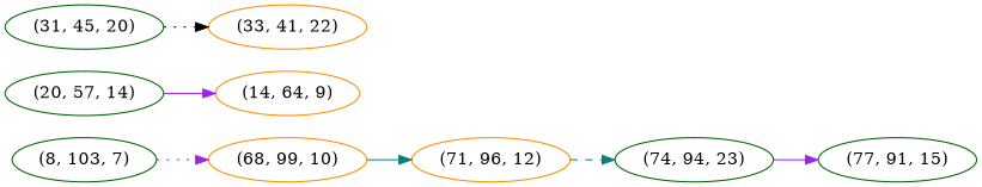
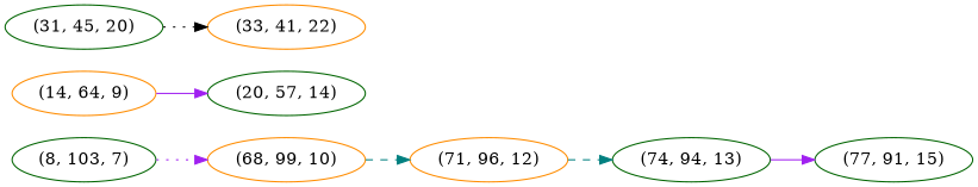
  digraph {
    rankdir=LR
    node [color=darkgreen]
    edge [color=purple style=dashed]
    "(68, 99, 10)" [color=darkorange]
    "(8, 103, 7)"
    "(14, 64, 9)" [color=darkorange]
    "(20, 57, 14)"
    "(71, 96, 12)" [color=darkorange]
    "(33, 41, 22)" [color=darkorange]
    "(31, 45, 20)"
-   "(74, 94, 13)" [label="(74, 94, 23)"]
+   "(74, 94, 13)"
    "(77, 91, 15)"
-   "(68, 99, 10)" -> "(71, 96, 12)" [color=teal style=solid]
+   "(68, 99, 10)" -> "(71, 96, 12)" [color=teal]
    "(8, 103, 7)" -> "(68, 99, 10)" [style=dotted]
-   "(20, 57, 14)" -> "(14, 64, 9)" [style=solid]
+   "(14, 64, 9)" -> "(20, 57, 14)" [style=solid]
    "(71, 96, 12)" -> "(74, 94, 13)" [color=teal]
    "(31, 45, 20)" -> "(33, 41, 22)" [color=black style=dotted]
    "(74, 94, 13)" -> "(77, 91, 15)" [style=solid]
  }
